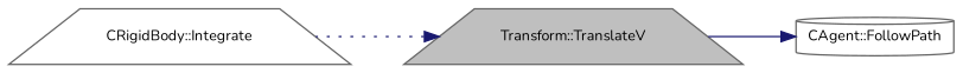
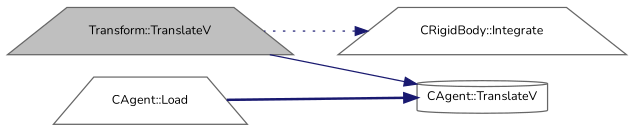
  digraph {
    fontname=Nunito
    rankdir=RL
    node [color=gray40 fillcolor=white fontname=Nunito fontsize=10 shape=trapezium style=filled]
    edge [color=midnightblue dir=back fontname=Nunito fontsize=10 labelfontname=Helvetica labelfontsize=10]
    n1 [fillcolor=grey75 fontcolor=black height=0.2 label="Transform::TranslateV" width=0.4]
    n2 [height=0.2 label="CRigidBody::Integrate" width=0.4]
-   n3 [height=0.2 label="CAgent::FollowPath" shape=cylinder width=0.4]
-   n1 -> n2 [style=dotted]
+   n3 [height=0.2 label="CAgent::TranslateV" shape=cylinder width=0.4]
+   n4 [height=0.2 label="CAgent::Load" width=0.4]
+   n2 -> n1 [style=dotted]
    n3 -> n1 [style=solid]
+   n3 -> n4 [style=bold]
  }
